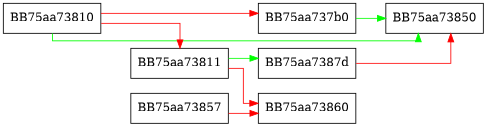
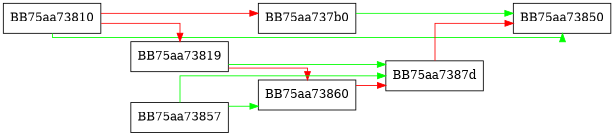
  digraph {
    rankdir=LR
    splines=ortho
    node [shape=box]
    edge [color=red]
    n1 [label=BB75aa73850]
    BB75aa737b0
    BB75aa73810
-   BB75aa73819 [label=BB75aa73811]
+   BB75aa73819
    BB75aa7387d
    BB75aa73860
    BB75aa73857
    BB75aa737b0 -> n1 [color=green]
    BB75aa73810 -> n1 [color=green]
    BB75aa73810 -> BB75aa737b0
    BB75aa73810 -> BB75aa73819
    BB75aa73819 -> BB75aa7387d [color=green]
    BB75aa73819 -> BB75aa73860
    BB75aa7387d -> n1
-   BB75aa73857 -> BB75aa73860
+   BB75aa73860 -> BB75aa7387d
+   BB75aa73857 -> BB75aa7387d [color=green]
+   BB75aa73857 -> BB75aa73860 [color=green]
  }
